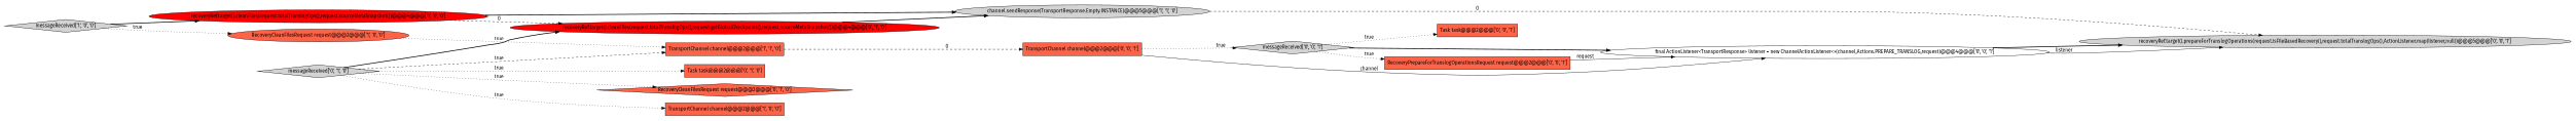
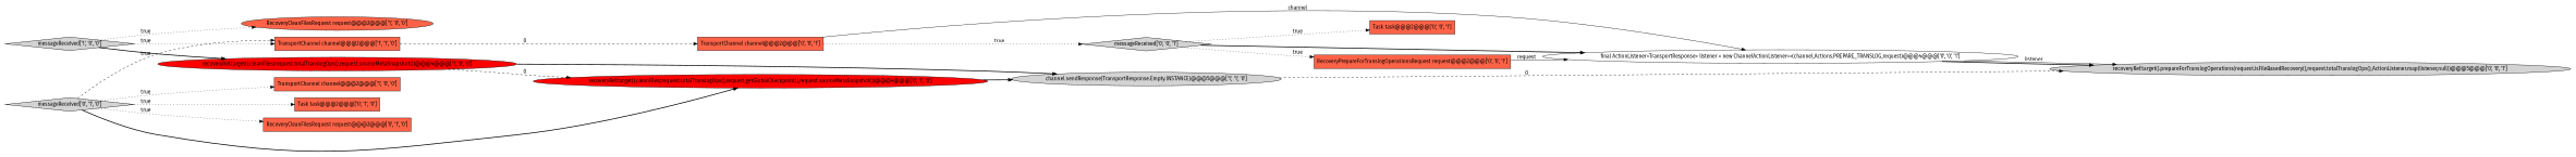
  digraph {
    fontname="Fira Sans"
    rankdir=LR
    node [fillcolor=tomato fontname="Fira Sans" shape=box style=filled]
    edge [fontname="Fira Sans" style=dotted]
    n1 [fillcolor=red label="recoveryRef.target().cleanFiles(request.totalTranslogOps(),request.sourceMetaSnapshot())@@@4@@@['1', '0', '0']" shape=ellipse]
    n2 [fillcolor=lightgray label="channel.sendResponse(TransportResponse.Empty.INSTANCE)@@@5@@@['1', '1', '0']" shape=ellipse]
    n3 [fillcolor=red label="recoveryRef.target().cleanFiles(request.totalTranslogOps(),request.getGlobalCheckpoint(),request.sourceMetaSnapshot())@@@4@@@['0', '1', '0']" shape=ellipse]
    n4 [fillcolor=lightgray label="recoveryRef.target().prepareForTranslogOperations(request.isFileBasedRecovery(),request.totalTranslogOps(),ActionListener.map(listener,null))@@@5@@@['0', '0', '1']" shape=ellipse]
    n5 [fillcolor=lightgray label="messageReceived['0', '0', '1']" shape=diamond]
    n6 [label="Task task@@@2@@@['0', '0', '1']"]
    n7 [fillcolor=white label="final ActionListener<TransportResponse> listener = new ChannelActionListener<>(channel,Actions.PREPARE_TRANSLOG,request)@@@4@@@['0', '0', '1']" shape=ellipse]
    n8 [label="RecoveryPrepareForTranslogOperationsRequest request@@@2@@@['0', '0', '1']"]
    n9 [label="TransportChannel channel@@@2@@@['0', '0', '1']"]
    n10 [label="RecoveryCleanFilesRequest request@@@2@@@['1', '0', '0']" shape=ellipse]
    n11 [fillcolor=lightgray label="messageReceived['0', '1', '0']" shape=diamond]
    n12 [label="TransportChannel channel@@@2@@@['1', '1', '0']"]
    n13 [label="Task task@@@2@@@['0', '1', '0']"]
-   n14 [label="RecoveryCleanFilesRequest request@@@2@@@['0', '1', '0']" shape=diamond]
+   n14 [label="RecoveryCleanFilesRequest request@@@2@@@['0', '1', '0']"]
    n15 [label="TransportChannel channel@@@2@@@['1', '0', '0']"]
    n16 [fillcolor=lightgray label="messageReceived['1', '0', '0']" shape=diamond]
    n1 -> n2 [style=bold]
    n1 -> n3 [label=0 style=dashed]
    n2 -> n4 [label=0 style=dashed]
    n3 -> n2 [style=bold]
    n5 -> n6 [label=true]
    n5 -> n7 [style=bold]
    n5 -> n8 [label=true]
    n7 -> n4 [style=bold]
    n7 -> n4 [label=listener style=solid]
    n8 -> n7 [label=request style=solid]
    n9 -> n5 [label=true]
    n9 -> n7 [label=channel style=solid]
    n11 -> n3 [style=bold]
    n11 -> n12 [label=true style=dashed]
    n11 -> n13 [label=true]
    n11 -> n14 [label=true]
    n11 -> n15 [label=true]
    n12 -> n9 [label=0 style=dashed]
    n16 -> n1 [style=bold]
    n16 -> n10 [label=true]
-   n10 -> n12 [label=true]
+   n16 -> n12 [label=true]
  }
